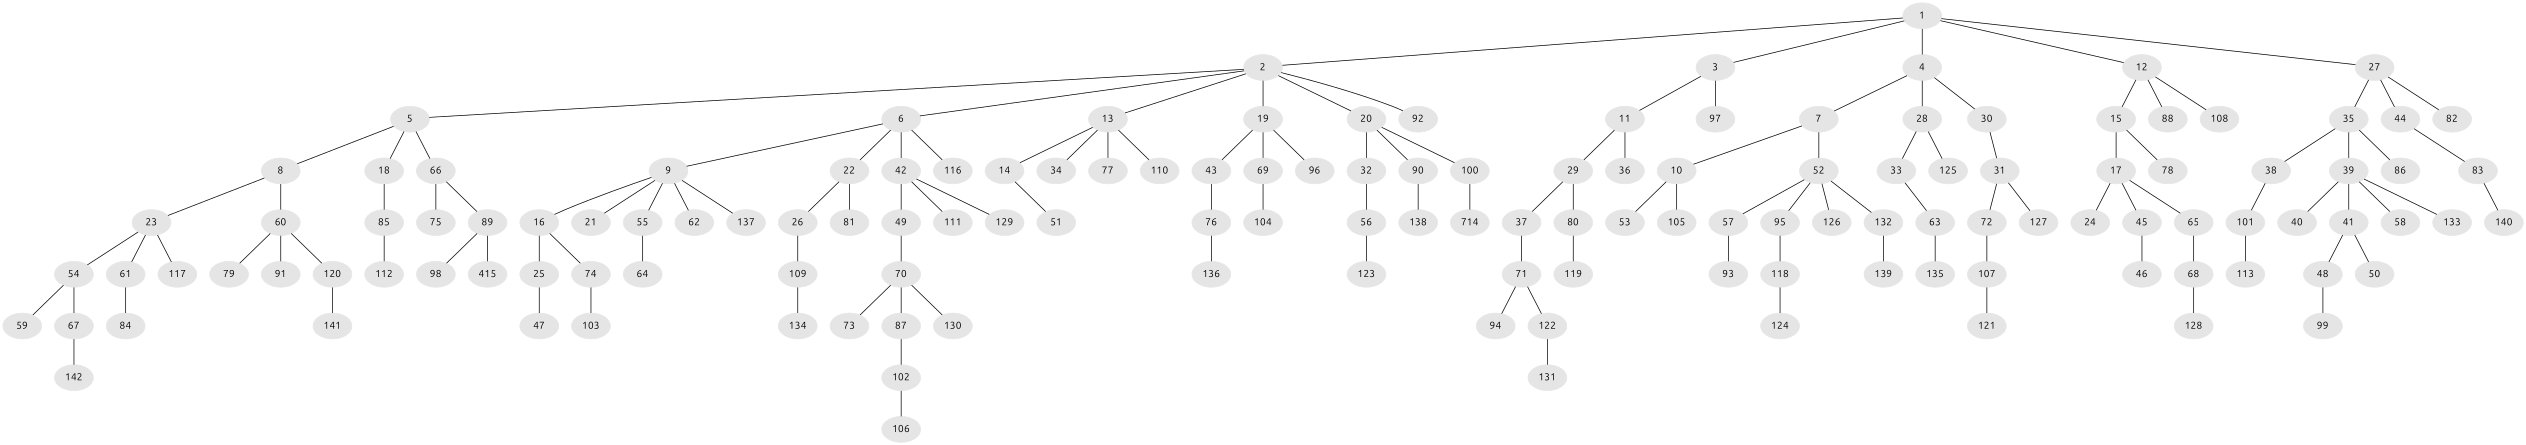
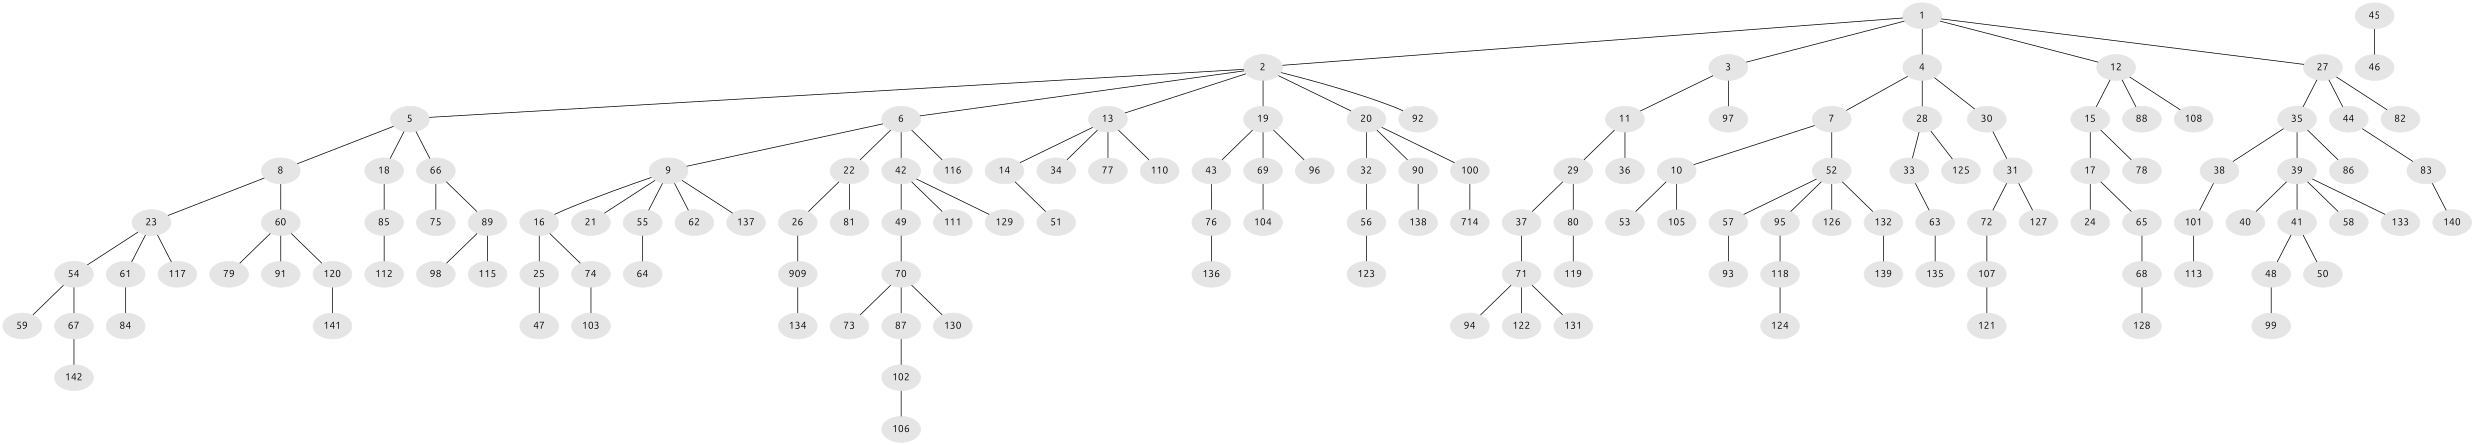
  graph {
    fontname=Ubuntu
    node [color=gray90 fontname=Ubuntu style=filled]
    edge [fontname=Ubuntu]
    1
    2
    3
    4
    12
    27
    5
    6
    13
    19
    20
    92
    11
    97
    7
    28
    30
    15
    88
    108
    35
    44
    82
    8
    18
    66
    9
    22
    42
    116
    14
    34
    77
    110
    43
    69
    96
    32
    90
    100
    29
    36
    10
    52
    33
    125
    31
    23
    60
    85
    75
    89
    16
    21
    55
    62
    137
    26
    81
    49
    111
    129
    53
    105
    57
    95
    126
    132
    54
    61
    117
    79
    91
    120
    25
    74
    64
    37
    80
    17
    78
    51
    24
    45
    65
    47
    103
    46
    68
    112
    76
    104
    56
    138
    n95 [label=714]
-   109
+   109 [label=909]
    59
    67
    84
    134
    38
    39
    86
    83
    63
    71
    119
    72
    127
    107
    123
    135
    101
    40
    41
    58
    133
    94
    122
    131
    113
    48
    50
    99
    70
    136
    140
    73
    87
    130
    93
    118
    139
    142
    141
    128
    98
-   115 [label=415]
+   115
    102
    121
    106
    124
    1 -- 2
    1 -- 3
    1 -- 4
    1 -- 12
    1 -- 27
    2 -- 5
    2 -- 6
    2 -- 13
    2 -- 19
    2 -- 20
    2 -- 92
    3 -- 11
    3 -- 97
    4 -- 7
    4 -- 28
    4 -- 30
    12 -- 15
    12 -- 88
    12 -- 108
    27 -- 35
    27 -- 44
    27 -- 82
    5 -- 8
    5 -- 18
    5 -- 66
    6 -- 9
    6 -- 22
    6 -- 42
    6 -- 116
    13 -- 14
    13 -- 34
    13 -- 77
    13 -- 110
    19 -- 43
    19 -- 69
    19 -- 96
    20 -- 32
    20 -- 90
    20 -- 100
    11 -- 29
    11 -- 36
    7 -- 10
    7 -- 52
    28 -- 33
    28 -- 125
    30 -- 31
    15 -- 17
    15 -- 78
    35 -- 38
    35 -- 39
    35 -- 86
    44 -- 83
    8 -- 23
    8 -- 60
    18 -- 85
    66 -- 75
    66 -- 89
    9 -- 16
    9 -- 21
    9 -- 55
    9 -- 62
    9 -- 137
    22 -- 26
    22 -- 81
    42 -- 49
    42 -- 111
    42 -- 129
    14 -- 51
    43 -- 76
    69 -- 104
    32 -- 56
    90 -- 138
    100 -- n95
    29 -- 37
    29 -- 80
    10 -- 53
    10 -- 105
    52 -- 57
    52 -- 95
    52 -- 126
    52 -- 132
    33 -- 63
    31 -- 72
    31 -- 127
    23 -- 54
    23 -- 61
    23 -- 117
    60 -- 79
    60 -- 91
    60 -- 120
    85 -- 112
    89 -- 98
    89 -- 115
    16 -- 25
    16 -- 74
    55 -- 64
    26 -- 109
    49 -- 70
    57 -- 93
    95 -- 118
    132 -- 139
    54 -- 59
    54 -- 67
    61 -- 84
    120 -- 141
    25 -- 47
    74 -- 103
    37 -- 71
    80 -- 119
    17 -- 24
-   17 -- 45
    17 -- 65
    45 -- 46
    65 -- 68
    68 -- 128
    76 -- 136
    56 -- 123
    109 -- 134
    67 -- 142
    38 -- 101
    39 -- 40
    39 -- 41
    39 -- 58
    39 -- 133
    83 -- 140
    63 -- 135
    71 -- 94
    71 -- 122
-   122 -- 131
+   71 -- 131
    72 -- 107
    107 -- 121
    101 -- 113
    41 -- 48
    41 -- 50
    48 -- 99
    70 -- 73
    70 -- 87
    70 -- 130
    87 -- 102
    118 -- 124
    102 -- 106
  }
